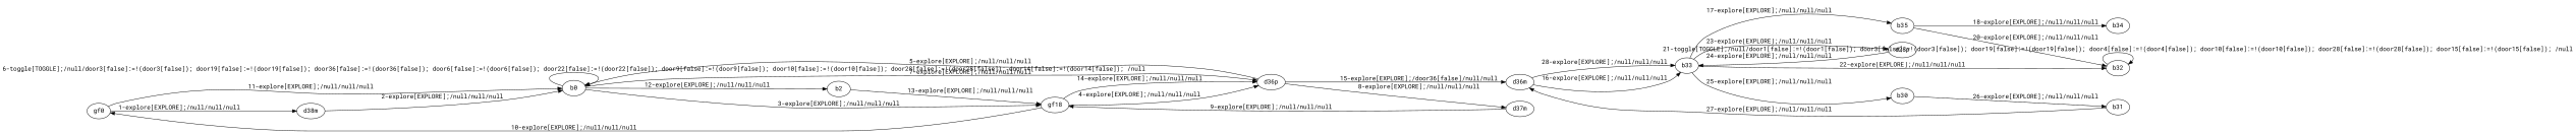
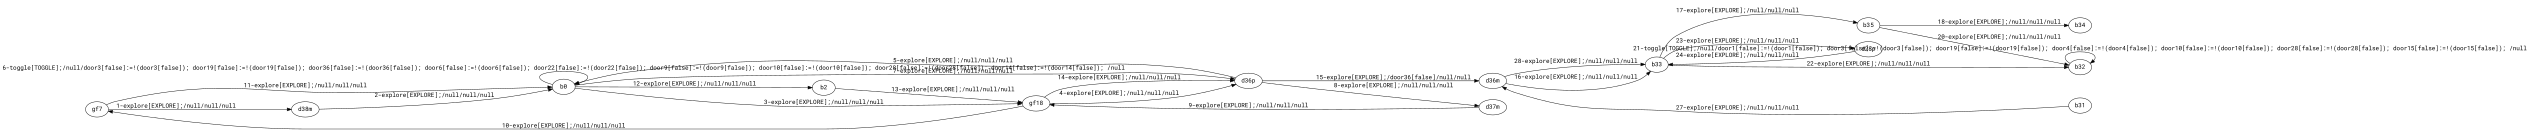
  digraph {
    fontname="Roboto Mono"
    rankdir=LR
    node [fontname="Roboto Mono"]
    edge [fontname="Roboto Mono"]
-   gf7 [label=gf0]
+   gf7
    d38m
    b0
    gf18
    d36p
    b2
    d37m
    d36m
    b33
    b35
    d28p
-   b30
    b32
    b34
    b31
    gf7 -> d38m [label="1-explore[EXPLORE];/null/null/null"]
    gf7 -> b0 [label="11-explore[EXPLORE];/null/null/null"]
    d38m -> b0 [label="2-explore[EXPLORE];/null/null/null"]
    b0 -> b0 [label="6-toggle[TOGGLE];/null/door3[false]:=!(door3[false]); door19[false]:=!(door19[false]); door36[false]:=!(door36[false]); door6[false]:=!(door6[false]); door22[false]:=!(door22[false]); door9[false]:=!(door9[false]); door10[false]:=!(door10[false]); door28[false]:=!(door28[false]); door14[false]:=!(door14[false]); /null"]
    b0 -> gf18 [label="3-explore[EXPLORE];/null/null/null"]
    b0 -> d36p [label="7-explore[EXPLORE];/null/null/null"]
    b0 -> b2 [label="12-explore[EXPLORE];/null/null/null"]
    gf18 -> gf7 [label="10-explore[EXPLORE];/null/null/null"]
    gf18 -> d36p [label="4-explore[EXPLORE];/null/null/null"]
    gf18 -> d36p [label="14-explore[EXPLORE];/null/null/null"]
    d36p -> b0 [label="5-explore[EXPLORE];/null/null/null"]
    d36p -> d37m [label="8-explore[EXPLORE];/null/null/null"]
    d36p -> d36m [label="15-explore[EXPLORE];/door36[false]/null/null"]
    b2 -> gf18 [label="13-explore[EXPLORE];/null/null/null"]
    d37m -> gf18 [label="9-explore[EXPLORE];/null/null/null"]
    d36m -> b33 [label="16-explore[EXPLORE];/null/null/null"]
    d36m -> b33 [label="28-explore[EXPLORE];/null/null/null"]
    b33 -> b35 [label="17-explore[EXPLORE];/null/null/null"]
    b33 -> d28p [label="23-explore[EXPLORE];/null/null/null"]
-   b33 -> b30 [label="25-explore[EXPLORE];/null/null/null"]
    b33 -> b32 [label="22-explore[EXPLORE];/null/null/null"]
    b35 -> b32 [label="20-explore[EXPLORE];/null/null/null"]
    b35 -> b34 [label="18-explore[EXPLORE];/null/null/null"]
    d28p -> b33 [label="24-explore[EXPLORE];/null/null/null"]
-   b30 -> b31 [label="26-explore[EXPLORE];/null/null/null"]
    b32 -> b32 [label="21-toggle[TOGGLE];/null/door1[false]:=!(door1[false]); door3[false]:=!(door3[false]); door19[false]:=!(door19[false]); door4[false]:=!(door4[false]); door10[false]:=!(door10[false]); door28[false]:=!(door28[false]); door15[false]:=!(door15[false]); /null"]
    b31 -> d36m [label="27-explore[EXPLORE];/null/null/null"]
  }
